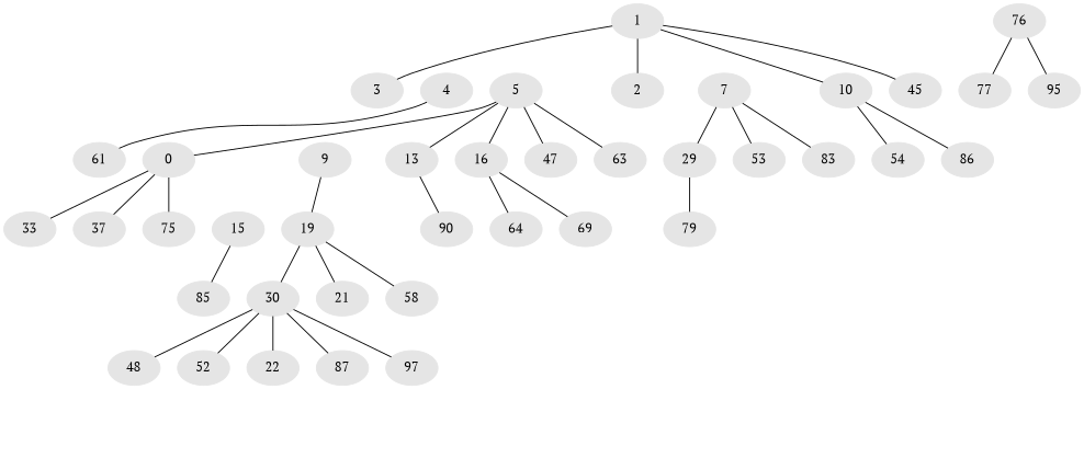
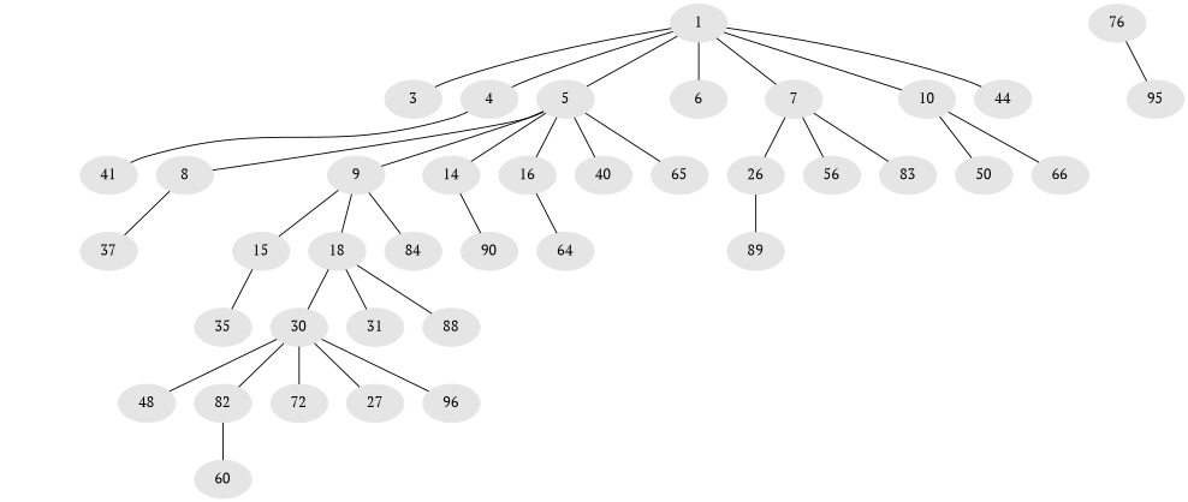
  graph {
    fontname="PT Serif"
    node [color=gray90 fontname="PT Serif" style=filled]
    edge [fontname="PT Serif"]
    1 [super="+2+55"]
    3 [super="+40+22"]
    4
    5
-   6 [label=2]
+   6
    7 [super="+44+25+12"]
    10 [super="+28+107+49+74"]
-   45
-   41 [super="+51" label=61]
-   8 [super="+26+13+17" label=0]
+   45 [label=44]
+   41 [super="+51"]
+   8 [super="+26+13+17"]
    9 [super="+11+46"]
-   14 [label=13]
+   14
    16 [super="+39+27"]
-   47
-   65 [super="+102" label=63]
-   29 [super="+56"]
-   53 [super="+59"]
+   47 [label=40]
+   65 [super="+102"]
+   29 [super="+56" label=26]
+   53 [super="+59" label=56]
    83
-   50 [super="+63" label=54]
-   66 [label=86]
-   33
+   50 [super="+63"]
+   66
    37
-   75
    15 [super="+106+18"]
-   19 [super="+78+96+23+58+61"]
+   19 [super="+78+96+23+58+61" label=18]
+   84
    90
    64
-   69
-   89 [label=79]
-   35 [label=85]
+   89
+   35
    30 [super="+38+32"]
-   31 [super="+85" label=21]
-   88 [label=58]
+   31 [super="+85"]
+   88
    76
-   77
    95 [super="+104"]
    48
-   52
-   72 [label=22]
-   87
-   97 [super="+99"]
+   52 [label=82]
+   72
+   87 [label=27]
+   97 [super="+99" label=96]
+   60
    1 -- 3
+   1 -- 4
+   1 -- 5
    1 -- 6
+   1 -- 7
    1 -- 10
    1 -- 45
    4 -- 41
    5 -- 8
+   5 -- 9
    5 -- 14
    5 -- 16
    5 -- 47
    5 -- 65
    7 -- 29
    7 -- 53
    7 -- 83
    10 -- 50
    10 -- 66
-   8 -- 33
    8 -- 37
-   8 -- 75
+   9 -- 15
    9 -- 19
+   9 -- 84
    14 -- 90
    16 -- 64
-   16 -- 69
    29 -- 89
    15 -- 35
    19 -- 30
    19 -- 31
    19 -- 88
    30 -- 48
    30 -- 52
    30 -- 72
    30 -- 87
    30 -- 97
-   76 -- 77
    76 -- 95
+   52 -- 60
  }
